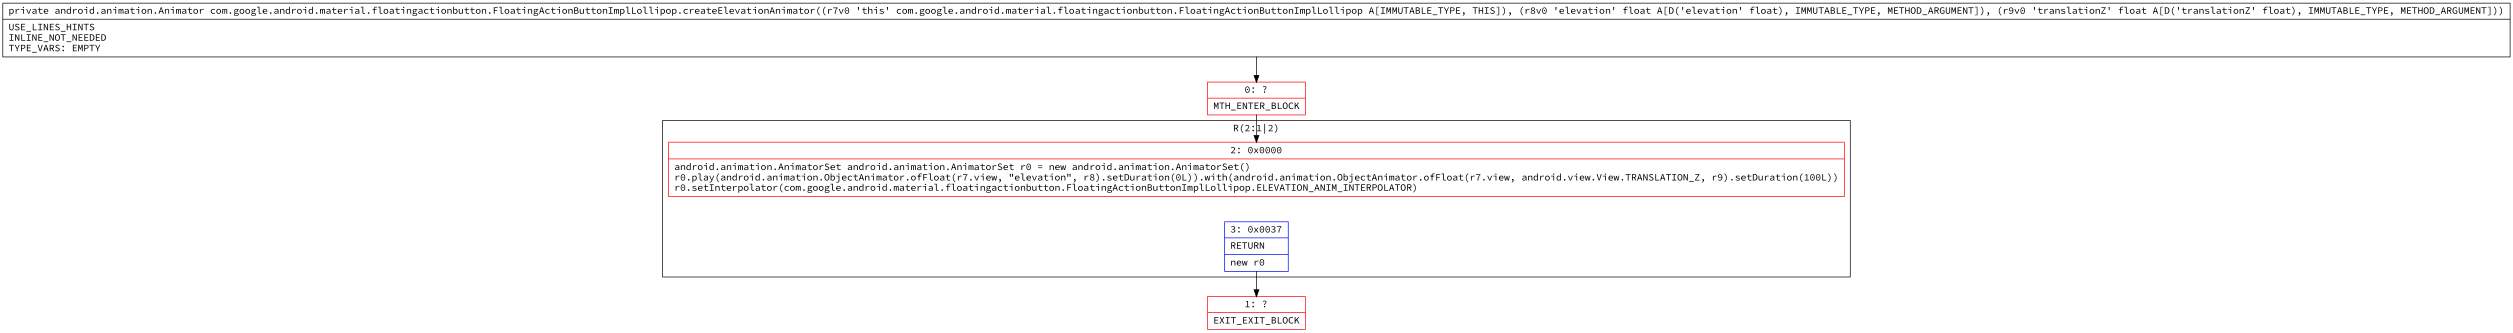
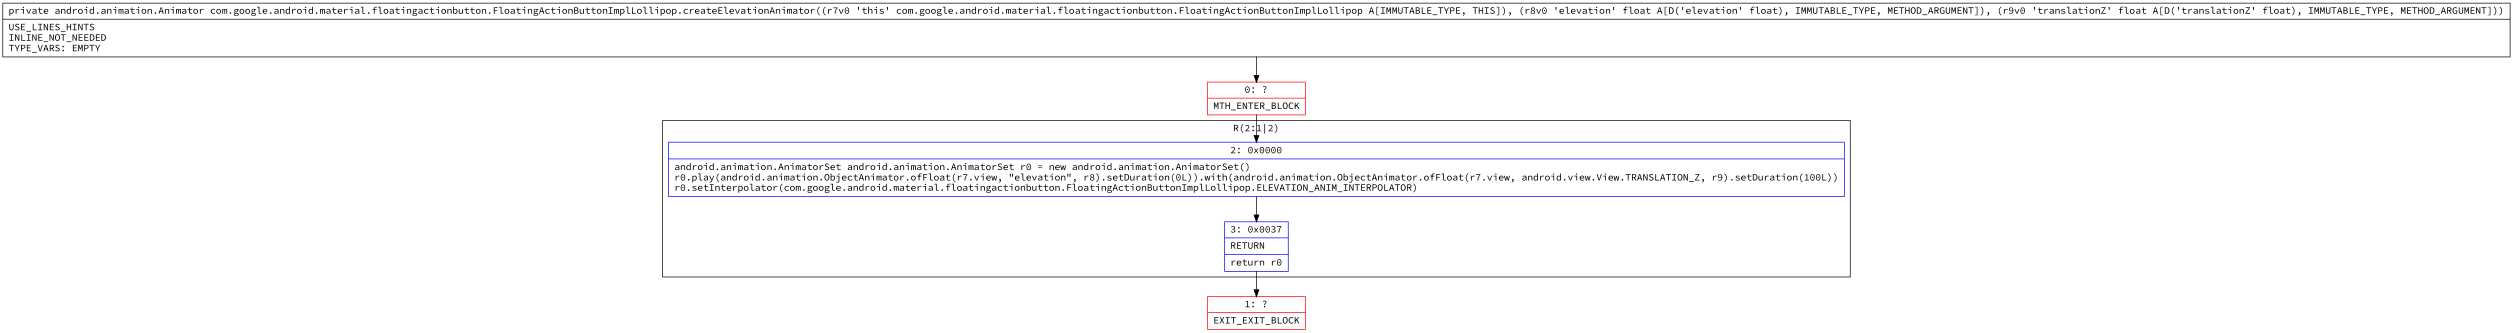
  digraph {
    fontname="Source Code Pro"
    node [color=blue fontname="Source Code Pro" shape=record]
    edge [fontname="Source Code Pro"]
-   n1 [color=red label="{2\:\ 0x0000|android.animation.AnimatorSet android.animation.AnimatorSet r0 = new android.animation.AnimatorSet()\lr0.play(android.animation.ObjectAnimator.ofFloat(r7.view, \"elevation\", r8).setDuration(0L)).with(android.animation.ObjectAnimator.ofFloat(r7.view, android.view.View.TRANSLATION_Z, r9).setDuration(100L))\lr0.setInterpolator(com.google.android.material.floatingactionbutton.FloatingActionButtonImplLollipop.ELEVATION_ANIM_INTERPOLATOR)\l}"]
-   n2 [label="{3\:\ 0x0037|RETURN\l|new r0\l}"]
+   n1 [label="{2\:\ 0x0000|android.animation.AnimatorSet android.animation.AnimatorSet r0 = new android.animation.AnimatorSet()\lr0.play(android.animation.ObjectAnimator.ofFloat(r7.view, \"elevation\", r8).setDuration(0L)).with(android.animation.ObjectAnimator.ofFloat(r7.view, android.view.View.TRANSLATION_Z, r9).setDuration(100L))\lr0.setInterpolator(com.google.android.material.floatingactionbutton.FloatingActionButtonImplLollipop.ELEVATION_ANIM_INTERPOLATOR)\l}"]
+   n2 [label="{3\:\ 0x0037|RETURN\l|return r0\l}"]
    n3 [color=red label="{1\:\ ?|EXIT_EXIT_BLOCK\l}"]
    n4 [color=red label="{0\:\ ?|MTH_ENTER_BLOCK\l}"]
    n5 [label="{private android.animation.Animator com.google.android.material.floatingactionbutton.FloatingActionButtonImplLollipop.createElevationAnimator((r7v0 'this' com.google.android.material.floatingactionbutton.FloatingActionButtonImplLollipop A[IMMUTABLE_TYPE, THIS]), (r8v0 'elevation' float A[D('elevation' float), IMMUTABLE_TYPE, METHOD_ARGUMENT]), (r9v0 'translationZ' float A[D('translationZ' float), IMMUTABLE_TYPE, METHOD_ARGUMENT]))  | USE_LINES_HINTS\lINLINE_NOT_NEEDED\lTYPE_VARS: EMPTY\l}" color=""]
    subgraph cluster_1 {
      label="R(2:1|2)"
      n1
      n2
    }
+   n1 -> n2
    n2 -> n3
    n4 -> n1
    n5 -> n4
  }
